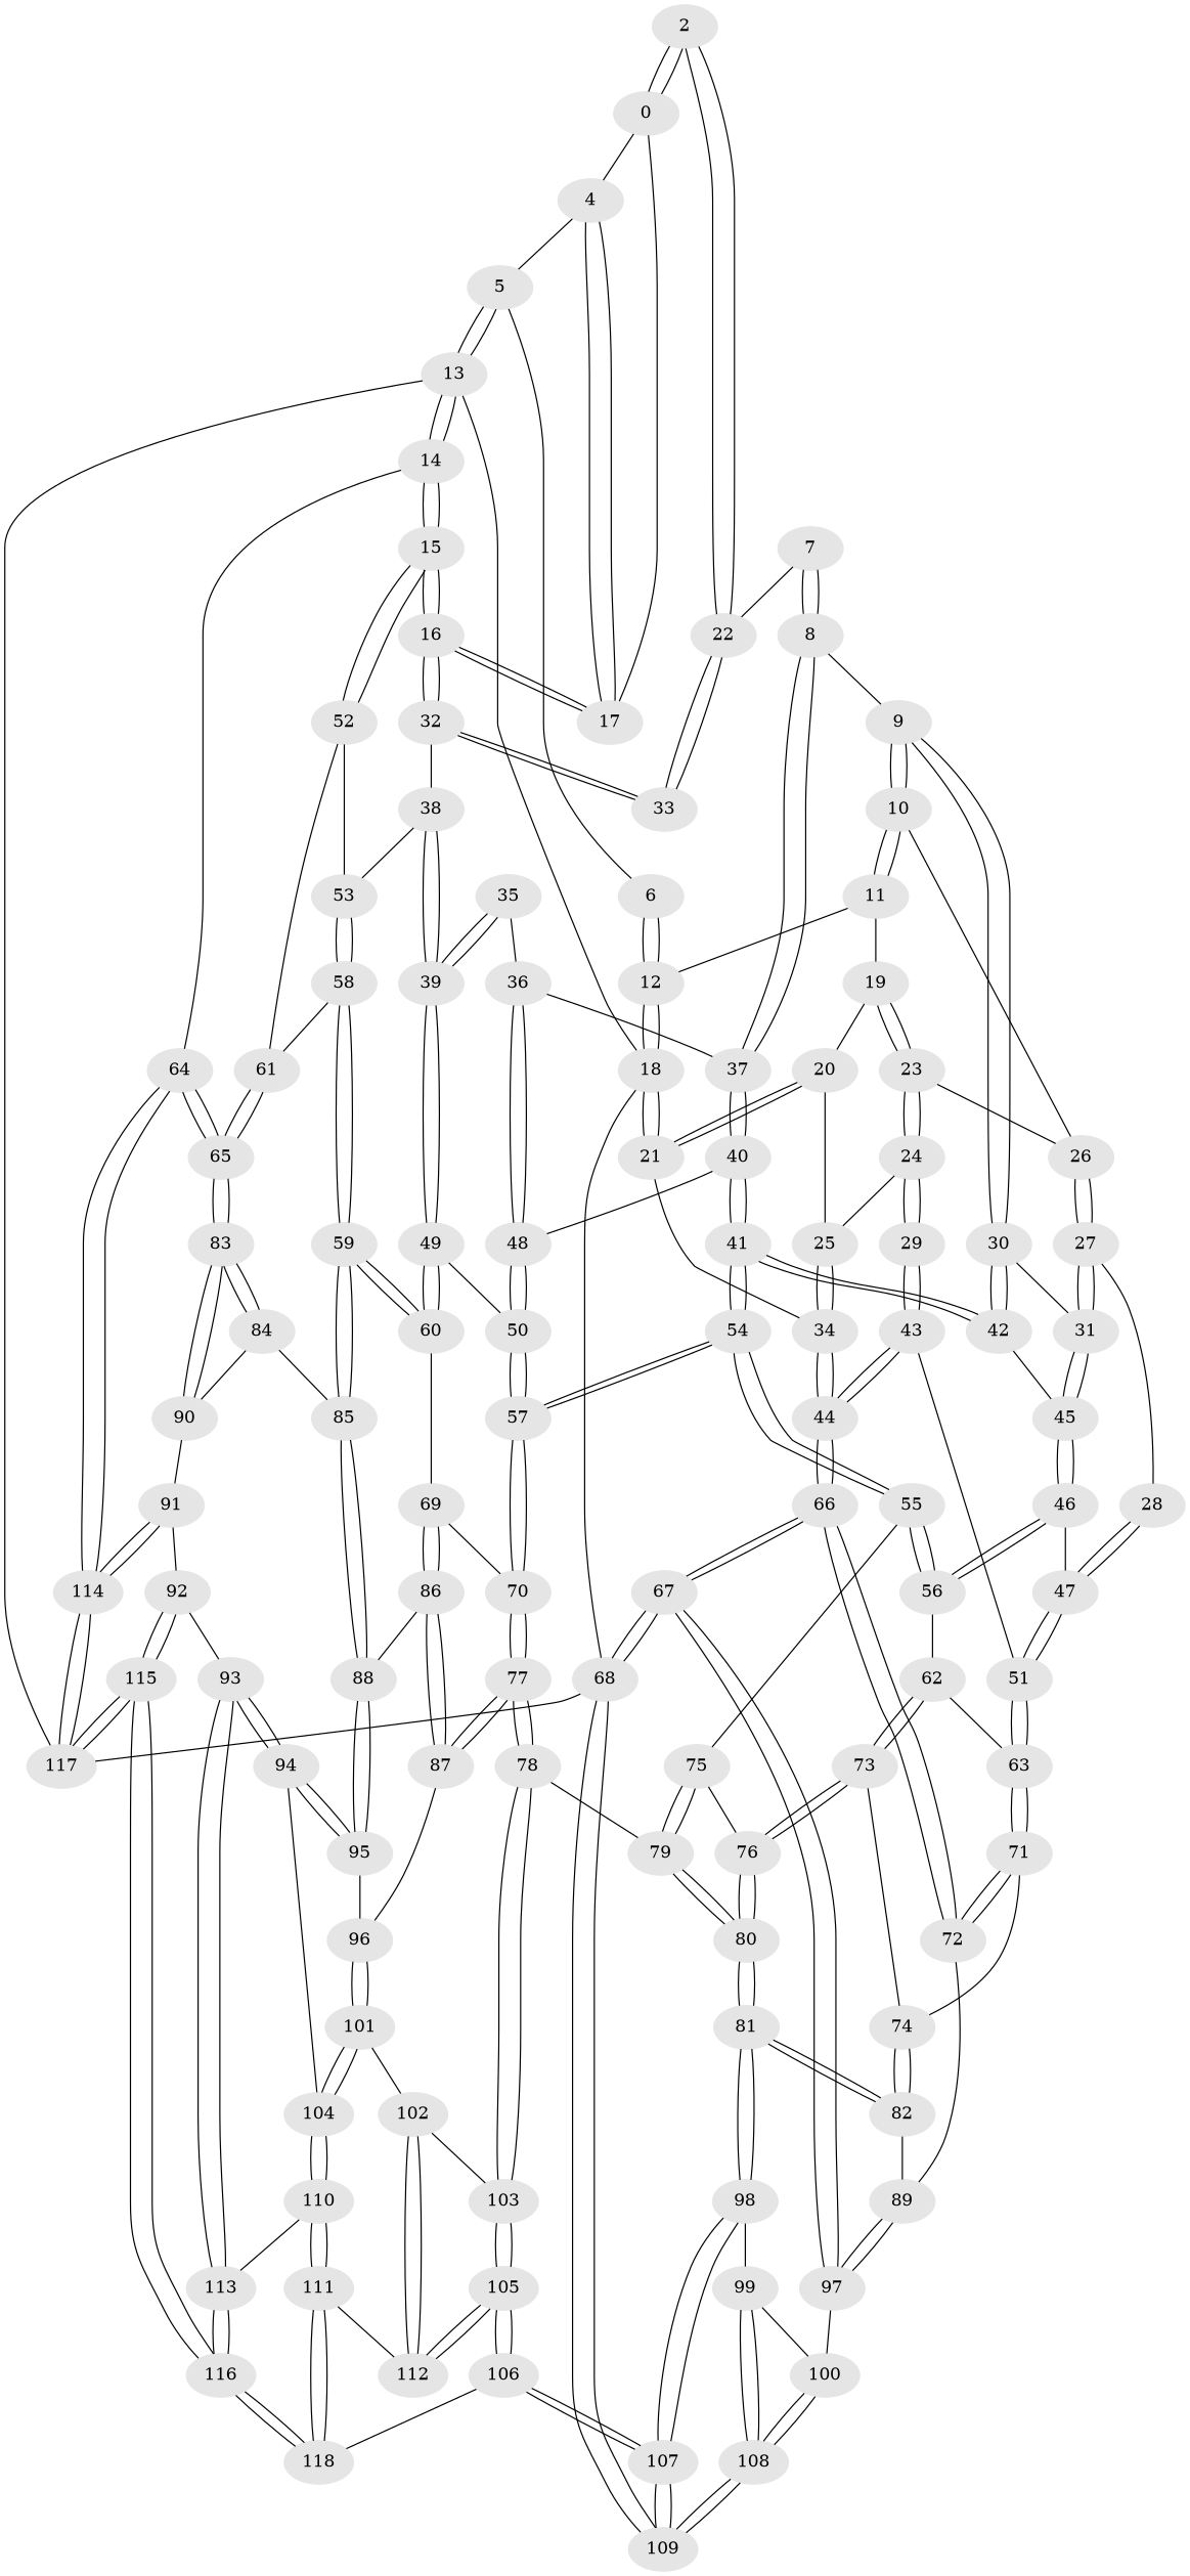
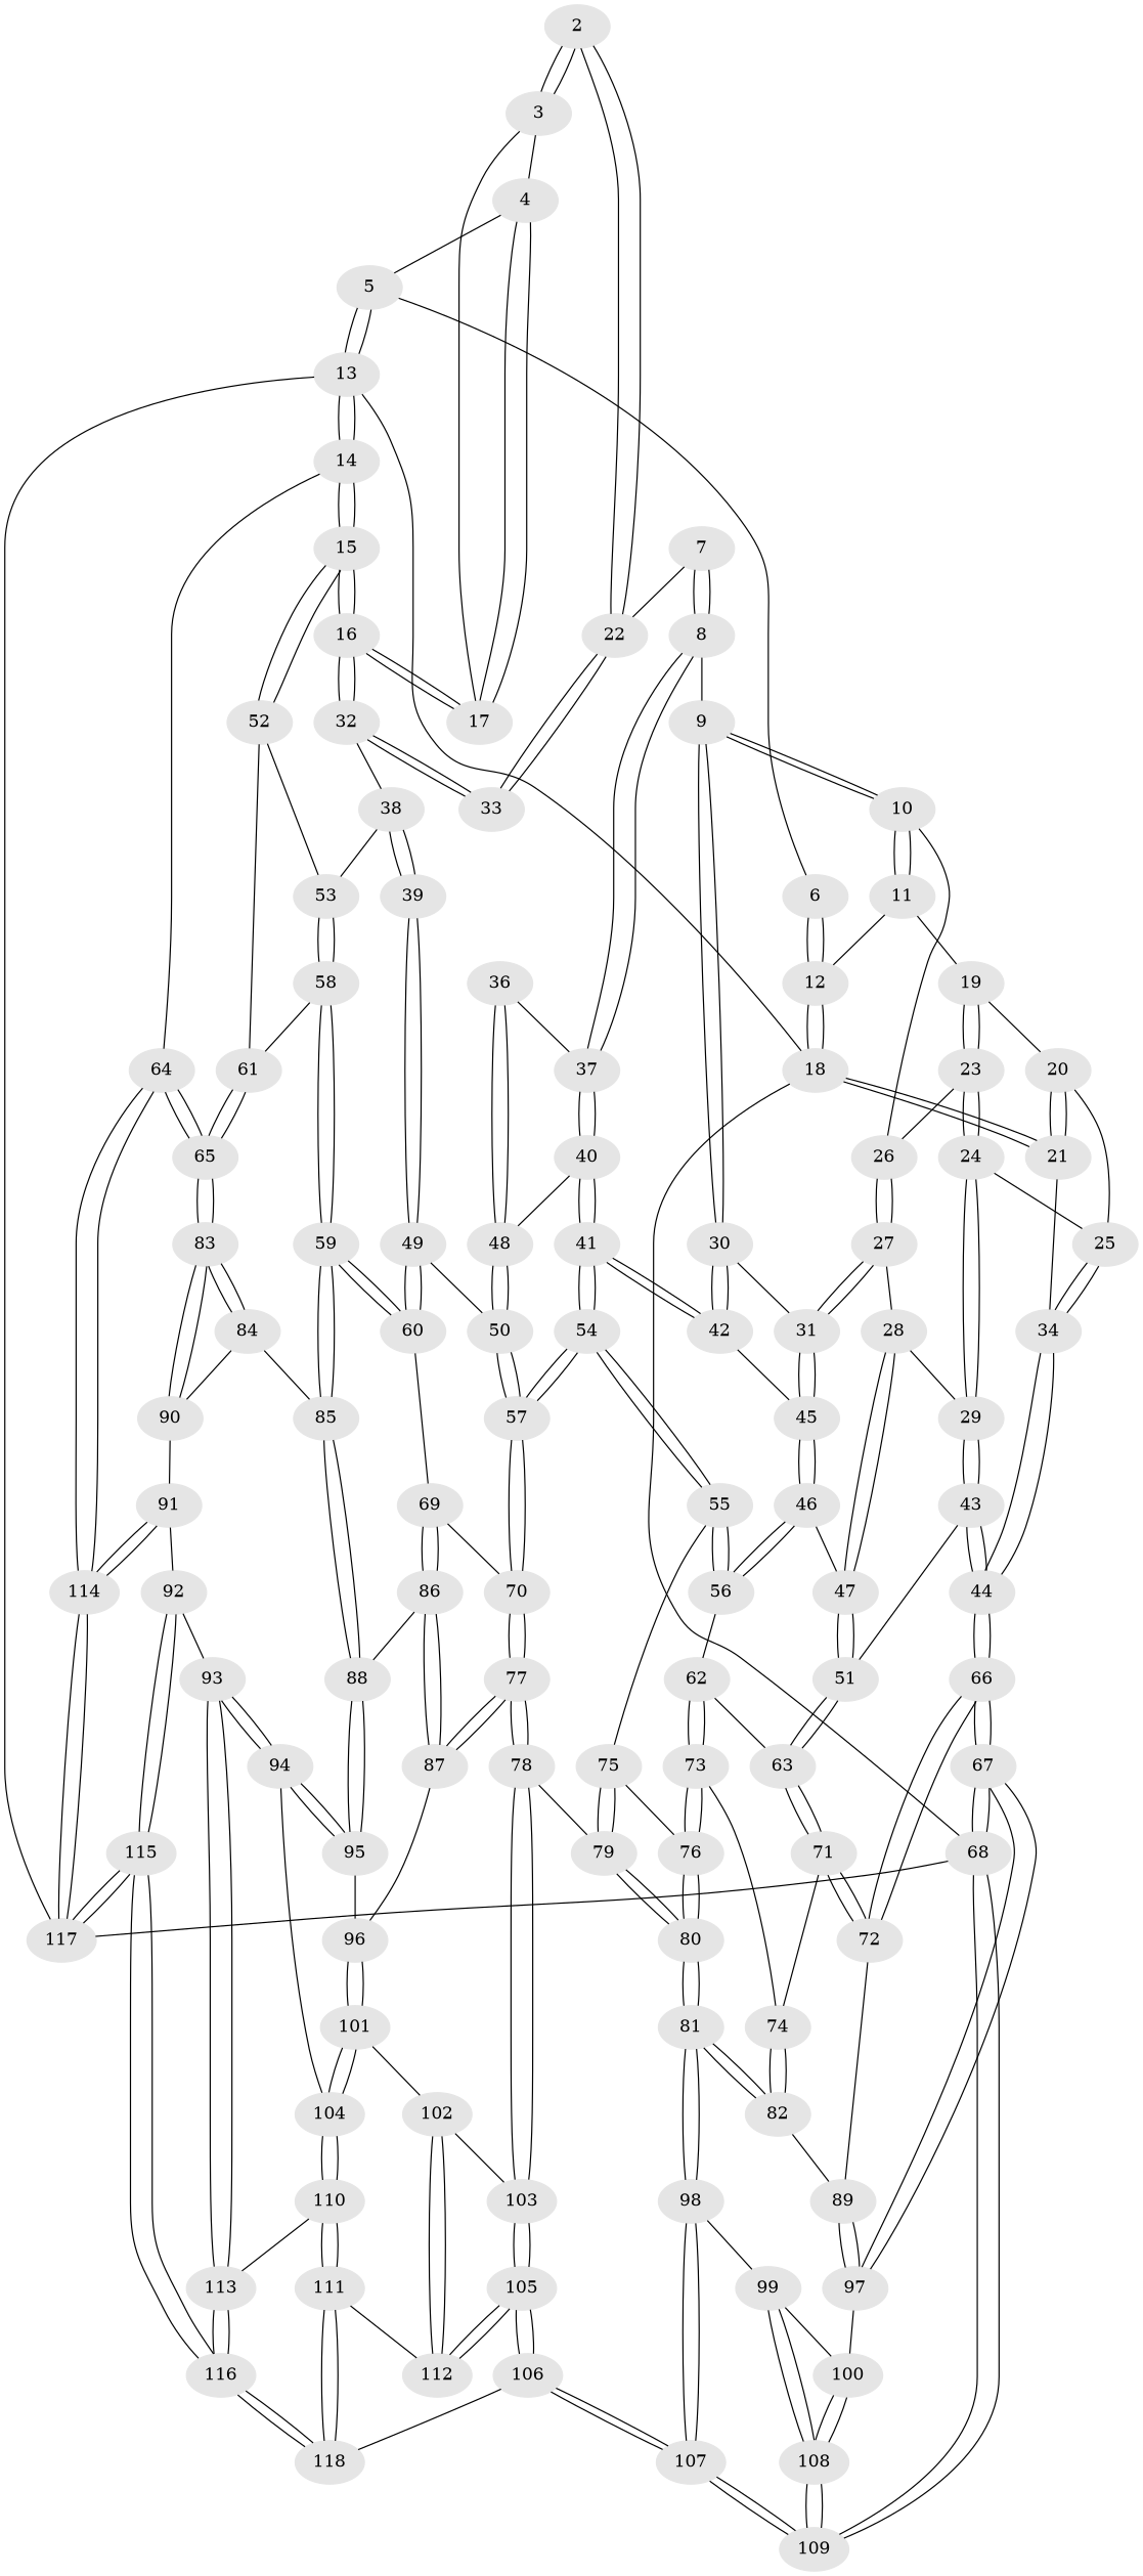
  graph {
    node [color=gray90 style=filled]
    2
-   3 [label=0]
+   3
    22
    7
    8
    4
    17
    33
    5
    6
    13
    12
    18
    14
    117
    9
    37
    10
    30
    40
    11
    26
    31
    42
    19
    27
    20
    23
    21
    68
    15
    64
    16
    52
    65
    114
    32
    53
    61
    38
    34
    109
    25
    24
    44
    29
    43
    28
    47
    45
    51
    46
    39
-   35
    36
    66
    48
    49
    50
    41
    58
    60
    54
    57
    55
    63
    67
    72
    56
    62
    69
    70
    71
    59
    75
    76
    79
    73
    77
    85
    88
    86
    83
    74
    84
    90
    97
    89
    100
    87
    78
    82
    80
    81
    103
    96
    105
    98
    99
    107
    91
    95
    101
    92
    93
    115
    94
    113
    116
    104
    110
    102
    108
    112
    106
    111
    118
    2 -- 3
    2 -- 3
    2 -- 22
    2 -- 22
    3 -- 4
    3 -- 17
    22 -- 33
    22 -- 33
    7 -- 22
    7 -- 8
    7 -- 8
    8 -- 9
    8 -- 37
    8 -- 37
    4 -- 17
    4 -- 17
    4 -- 5
    5 -- 6
    5 -- 13
    5 -- 13
    6 -- 12
    6 -- 12
    13 -- 18
    13 -- 14
    13 -- 14
    13 -- 117
    12 -- 18
    12 -- 18
    18 -- 21
    18 -- 21
    18 -- 68
    14 -- 15
    14 -- 15
    14 -- 64
    9 -- 10
    9 -- 10
    9 -- 30
    9 -- 30
    37 -- 40
    37 -- 40
    10 -- 11
    10 -- 11
    10 -- 26
    30 -- 31
    30 -- 42
    30 -- 42
    40 -- 48
    40 -- 41
    40 -- 41
    11 -- 12
    11 -- 19
    26 -- 27
    26 -- 27
    31 -- 45
    31 -- 45
    42 -- 45
    19 -- 20
    19 -- 23
    19 -- 23
    27 -- 31
    27 -- 31
    27 -- 28
    20 -- 21
    20 -- 21
    20 -- 25
    23 -- 26
    23 -- 24
    23 -- 24
    21 -- 34
    68 -- 117
    68 -- 109
    68 -- 109
    15 -- 16
    15 -- 16
    15 -- 52
    15 -- 52
    64 -- 65
    64 -- 65
    64 -- 114
    64 -- 114
    16 -- 17
    16 -- 17
    16 -- 32
    16 -- 32
    52 -- 53
    52 -- 61
    65 -- 83
    65 -- 83
    114 -- 117
    114 -- 117
    32 -- 33
    32 -- 33
    32 -- 38
    53 -- 58
    53 -- 58
    61 -- 65
    61 -- 65
    38 -- 53
    38 -- 39
    38 -- 39
    34 -- 44
    34 -- 44
    25 -- 34
    25 -- 34
    24 -- 25
    24 -- 29
    24 -- 29
    44 -- 66
    44 -- 66
    29 -- 43
    29 -- 43
    43 -- 44
    43 -- 44
    43 -- 51
+   28 -- 29
    28 -- 47
    28 -- 47
    47 -- 51
    47 -- 51
    45 -- 46
    45 -- 46
    51 -- 63
    51 -- 63
    46 -- 47
    46 -- 56
    46 -- 56
    39 -- 49
    39 -- 49
-   35 -- 39
-   35 -- 39
-   35 -- 36
    36 -- 37
    36 -- 48
    36 -- 48
    66 -- 67
    66 -- 67
    66 -- 72
    66 -- 72
    48 -- 50
    48 -- 50
    49 -- 50
    49 -- 60
    49 -- 60
    50 -- 57
    50 -- 57
    41 -- 42
    41 -- 42
    41 -- 54
    41 -- 54
    58 -- 61
    58 -- 59
    58 -- 59
    60 -- 69
    54 -- 57
    54 -- 57
    54 -- 55
    54 -- 55
    57 -- 70
    57 -- 70
    55 -- 56
    55 -- 56
    55 -- 75
    63 -- 71
    63 -- 71
    67 -- 68
    67 -- 68
    67 -- 97
    67 -- 97
    72 -- 89
    56 -- 62
    62 -- 63
    62 -- 73
    62 -- 73
    69 -- 70
    69 -- 86
    69 -- 86
    70 -- 77
    70 -- 77
    71 -- 72
    71 -- 72
    71 -- 74
    59 -- 60
    59 -- 60
    59 -- 85
    59 -- 85
    75 -- 76
    75 -- 79
    75 -- 79
    76 -- 80
    76 -- 80
    79 -- 80
    79 -- 80
    73 -- 76
    73 -- 76
    73 -- 74
    77 -- 87
    77 -- 87
    77 -- 78
    77 -- 78
    85 -- 88
    85 -- 88
    88 -- 95
    88 -- 95
    86 -- 88
    86 -- 87
    86 -- 87
    83 -- 84
    83 -- 84
    83 -- 90
    83 -- 90
    74 -- 82
    74 -- 82
    84 -- 85
    84 -- 90
    90 -- 91
    97 -- 100
    89 -- 97
    89 -- 97
    100 -- 108
    100 -- 108
    87 -- 96
    78 -- 79
    78 -- 103
    78 -- 103
    82 -- 89
    80 -- 81
    80 -- 81
    81 -- 82
    81 -- 82
    81 -- 98
    81 -- 98
    103 -- 105
    103 -- 105
    96 -- 101
    96 -- 101
    105 -- 112
    105 -- 112
    105 -- 106
    105 -- 106
    98 -- 99
    98 -- 107
    98 -- 107
    99 -- 100
    99 -- 108
    99 -- 108
    107 -- 109
    107 -- 109
    91 -- 114
    91 -- 114
    91 -- 92
    95 -- 96
    101 -- 104
    101 -- 104
    101 -- 102
    92 -- 93
    92 -- 115
    92 -- 115
    93 -- 94
    93 -- 94
    93 -- 113
    93 -- 113
    115 -- 117
    115 -- 117
    115 -- 116
    115 -- 116
    94 -- 95
    94 -- 95
    94 -- 104
    113 -- 116
    113 -- 116
    116 -- 118
    116 -- 118
    104 -- 110
    104 -- 110
    110 -- 113
    110 -- 111
    110 -- 111
    102 -- 103
    102 -- 112
    102 -- 112
    108 -- 109
    108 -- 109
    106 -- 107
    106 -- 107
    106 -- 118
    111 -- 112
    111 -- 118
    111 -- 118
  }
